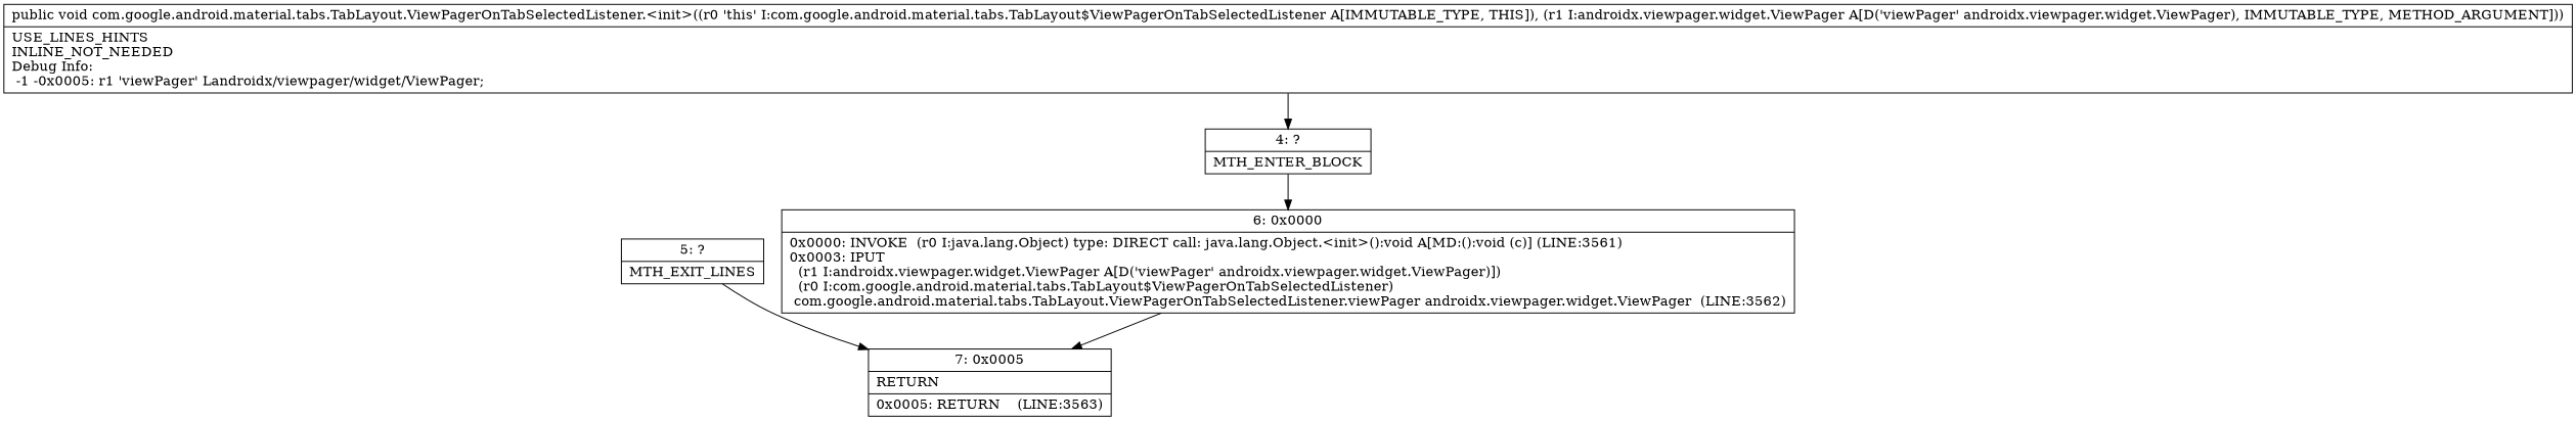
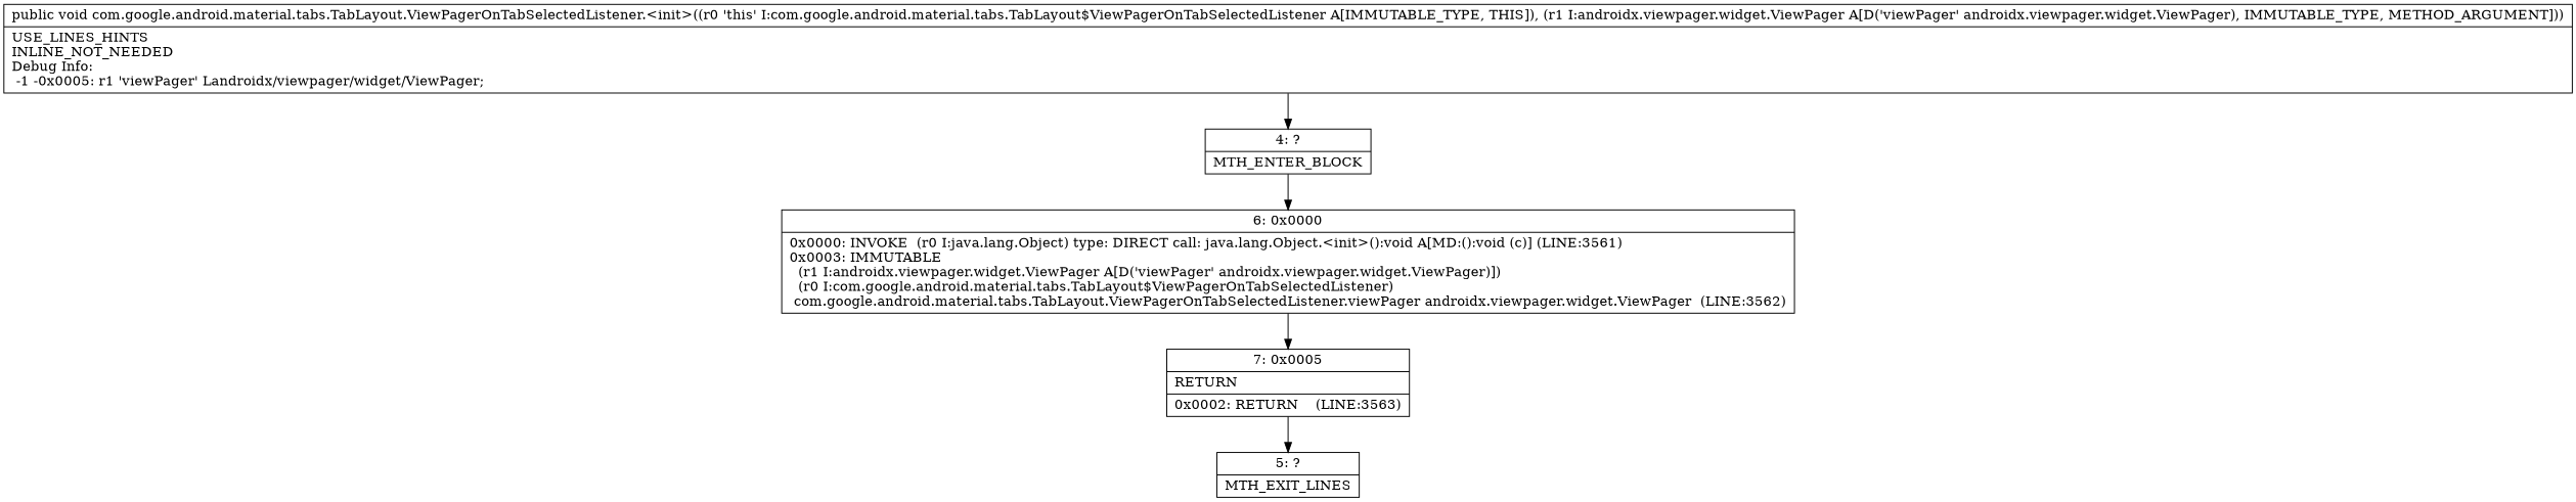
  digraph {
    node [shape=record]
    n1 [label="{4\:\ ?|MTH_ENTER_BLOCK\l}"]
-   n2 [label="{6\:\ 0x0000|0x0000: INVOKE  (r0 I:java.lang.Object) type: DIRECT call: java.lang.Object.\<init\>():void A[MD:():void (c)] (LINE:3561)\l0x0003: IPUT  \l  (r1 I:androidx.viewpager.widget.ViewPager A[D('viewPager' androidx.viewpager.widget.ViewPager)])\l  (r0 I:com.google.android.material.tabs.TabLayout$ViewPagerOnTabSelectedListener)\l com.google.android.material.tabs.TabLayout.ViewPagerOnTabSelectedListener.viewPager androidx.viewpager.widget.ViewPager  (LINE:3562)\l}"]
-   n3 [label="{7\:\ 0x0005|RETURN\l|0x0005: RETURN    (LINE:3563)\l}"]
+   n2 [label="{6\:\ 0x0000|0x0000: INVOKE  (r0 I:java.lang.Object) type: DIRECT call: java.lang.Object.\<init\>():void A[MD:():void (c)] (LINE:3561)\l0x0003: IMMUTABLE  \l  (r1 I:androidx.viewpager.widget.ViewPager A[D('viewPager' androidx.viewpager.widget.ViewPager)])\l  (r0 I:com.google.android.material.tabs.TabLayout$ViewPagerOnTabSelectedListener)\l com.google.android.material.tabs.TabLayout.ViewPagerOnTabSelectedListener.viewPager androidx.viewpager.widget.ViewPager  (LINE:3562)\l}"]
+   n3 [label="{7\:\ 0x0005|RETURN\l|0x0002: RETURN    (LINE:3563)\l}"]
    n4 [label="{5\:\ ?|MTH_EXIT_LINES\l}"]
    n5 [label="{public void com.google.android.material.tabs.TabLayout.ViewPagerOnTabSelectedListener.\<init\>((r0 'this' I:com.google.android.material.tabs.TabLayout$ViewPagerOnTabSelectedListener A[IMMUTABLE_TYPE, THIS]), (r1 I:androidx.viewpager.widget.ViewPager A[D('viewPager' androidx.viewpager.widget.ViewPager), IMMUTABLE_TYPE, METHOD_ARGUMENT]))  | USE_LINES_HINTS\lINLINE_NOT_NEEDED\lDebug Info:\l  \-1 \-0x0005: r1 'viewPager' Landroidx\/viewpager\/widget\/ViewPager;\l}"]
    n1 -> n2
    n2 -> n3
-   n4 -> n3
+   n3 -> n4
    n5 -> n1
  }
